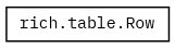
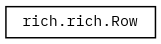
  digraph {
    rankdir=LR
    fontname="IBM Plex Mono"
-   n1 [color=black fillcolor=white fontname="IBM Plex Mono" fontsize=10 height=0.2 label="rich.table.Row" shape=record style=filled width=0.4]
+   n1 [color=black fillcolor=white fontname="IBM Plex Mono" fontsize=10 height=0.2 label="rich.rich.Row" shape=record style=filled width=0.4]
  }
